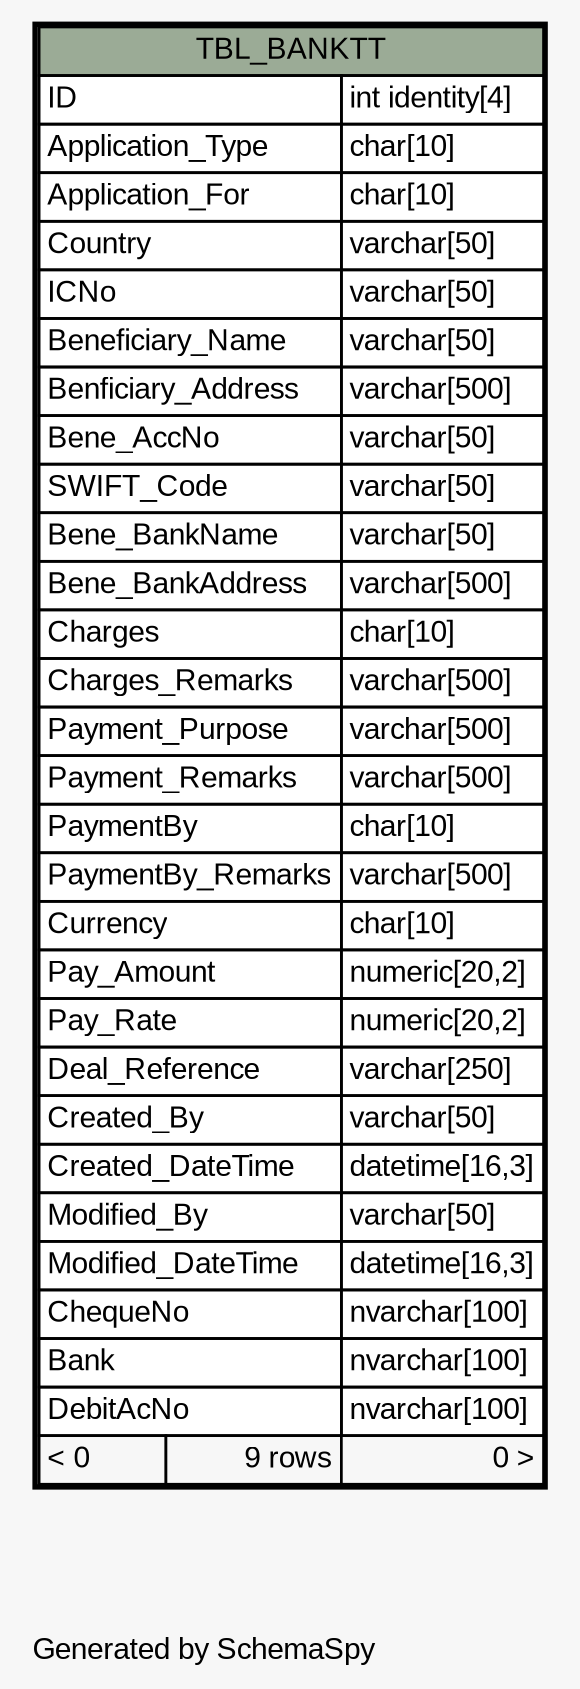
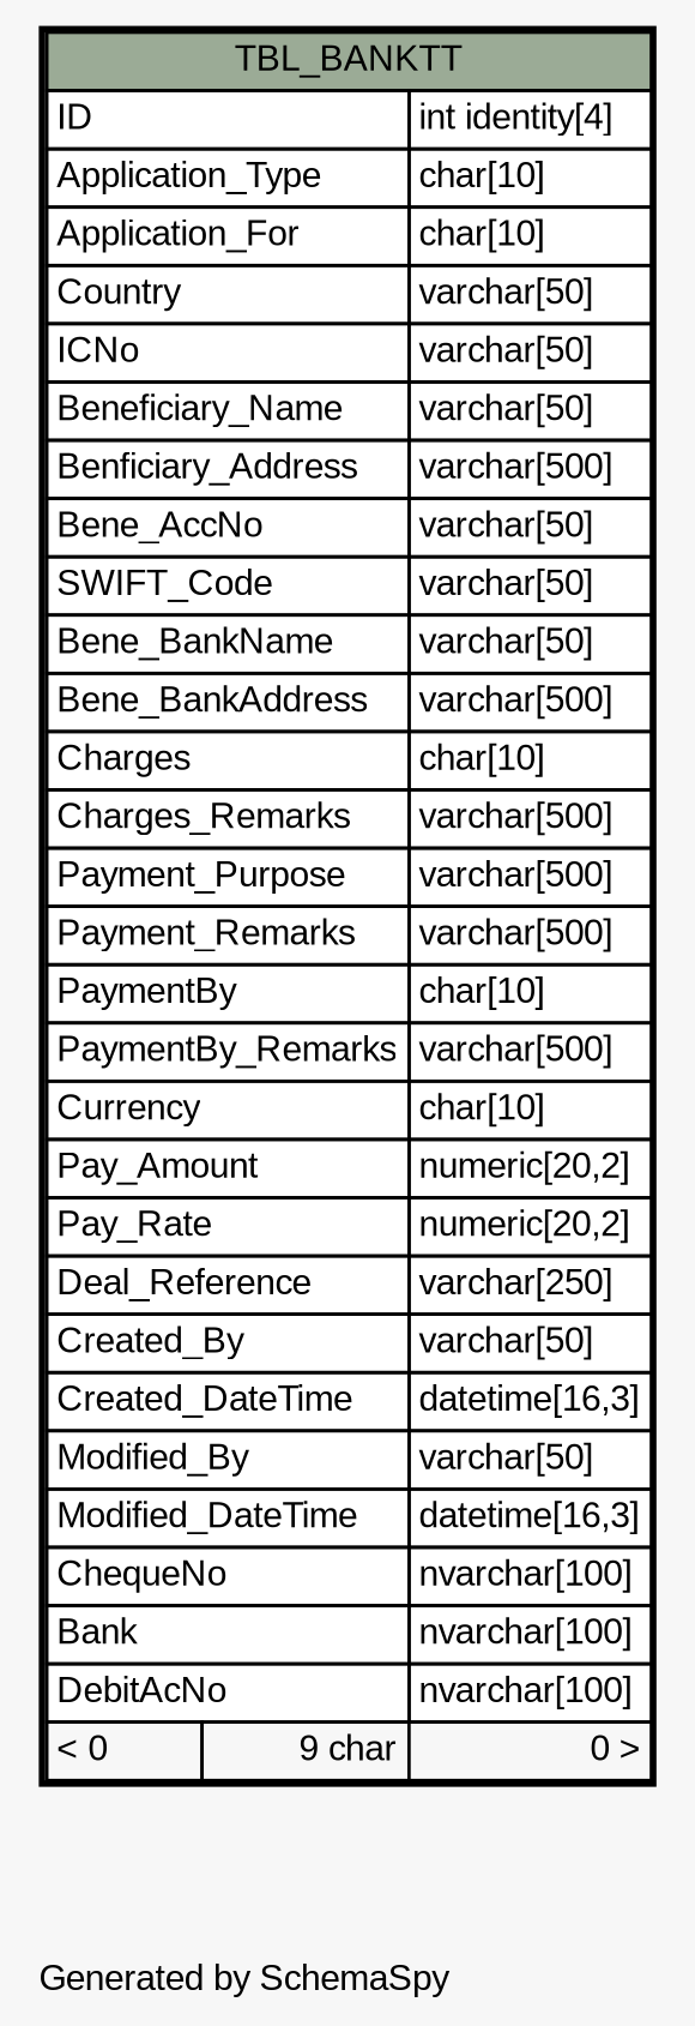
  digraph {
    bgcolor="#f7f7f7"
    fontname="Liberation Sans"
    fontsize=11
    label="\nGenerated by SchemaSpy"
    labeljust=l
    nodesep=0.18
    rankdir=RL
    ranksep=0.46
-   n1 [fontname="Liberation Sans" fontsize=11 label=<     <TABLE BORDER="2" CELLBORDER="1" CELLSPACING="0" BGCOLOR="#ffffff">       <TR><TD COLSPAN="3" BGCOLOR="#9bab96" ALIGN="CENTER">TBL_BANKTT</TD></TR>       <TR><TD PORT="ID" COLSPAN="2" ALIGN="LEFT">ID</TD><TD PORT="ID.type" ALIGN="LEFT">int identity[4]</TD></TR>       <TR><TD PORT="Application_Type" COLSPAN="2" ALIGN="LEFT">Application_Type</TD><TD PORT="Application_Type.type" ALIGN="LEFT">char[10]</TD></TR>       <TR><TD PORT="Application_For" COLSPAN="2" ALIGN="LEFT">Application_For</TD><TD PORT="Application_For.type" ALIGN="LEFT">char[10]</TD></TR>       <TR><TD PORT="Country" COLSPAN="2" ALIGN="LEFT">Country</TD><TD PORT="Country.type" ALIGN="LEFT">varchar[50]</TD></TR>       <TR><TD PORT="ICNo" COLSPAN="2" ALIGN="LEFT">ICNo</TD><TD PORT="ICNo.type" ALIGN="LEFT">varchar[50]</TD></TR>       <TR><TD PORT="Beneficiary_Name" COLSPAN="2" ALIGN="LEFT">Beneficiary_Name</TD><TD PORT="Beneficiary_Name.type" ALIGN="LEFT">varchar[50]</TD></TR>       <TR><TD PORT="Benficiary_Address" COLSPAN="2" ALIGN="LEFT">Benficiary_Address</TD><TD PORT="Benficiary_Address.type" ALIGN="LEFT">varchar[500]</TD></TR>       <TR><TD PORT="Bene_AccNo" COLSPAN="2" ALIGN="LEFT">Bene_AccNo</TD><TD PORT="Bene_AccNo.type" ALIGN="LEFT">varchar[50]</TD></TR>       <TR><TD PORT="SWIFT_Code" COLSPAN="2" ALIGN="LEFT">SWIFT_Code</TD><TD PORT="SWIFT_Code.type" ALIGN="LEFT">varchar[50]</TD></TR>       <TR><TD PORT="Bene_BankName" COLSPAN="2" ALIGN="LEFT">Bene_BankName</TD><TD PORT="Bene_BankName.type" ALIGN="LEFT">varchar[50]</TD></TR>       <TR><TD PORT="Bene_BankAddress" COLSPAN="2" ALIGN="LEFT">Bene_BankAddress</TD><TD PORT="Bene_BankAddress.type" ALIGN="LEFT">varchar[500]</TD></TR>       <TR><TD PORT="Charges" COLSPAN="2" ALIGN="LEFT">Charges</TD><TD PORT="Charges.type" ALIGN="LEFT">char[10]</TD></TR>       <TR><TD PORT="Charges_Remarks" COLSPAN="2" ALIGN="LEFT">Charges_Remarks</TD><TD PORT="Charges_Remarks.type" ALIGN="LEFT">varchar[500]</TD></TR>       <TR><TD PORT="Payment_Purpose" COLSPAN="2" ALIGN="LEFT">Payment_Purpose</TD><TD PORT="Payment_Purpose.type" ALIGN="LEFT">varchar[500]</TD></TR>       <TR><TD PORT="Payment_Remarks" COLSPAN="2" ALIGN="LEFT">Payment_Remarks</TD><TD PORT="Payment_Remarks.type" ALIGN="LEFT">varchar[500]</TD></TR>       <TR><TD PORT="PaymentBy" COLSPAN="2" ALIGN="LEFT">PaymentBy</TD><TD PORT="PaymentBy.type" ALIGN="LEFT">char[10]</TD></TR>       <TR><TD PORT="PaymentBy_Remarks" COLSPAN="2" ALIGN="LEFT">PaymentBy_Remarks</TD><TD PORT="PaymentBy_Remarks.type" ALIGN="LEFT">varchar[500]</TD></TR>       <TR><TD PORT="Currency" COLSPAN="2" ALIGN="LEFT">Currency</TD><TD PORT="Currency.type" ALIGN="LEFT">char[10]</TD></TR>       <TR><TD PORT="Pay_Amount" COLSPAN="2" ALIGN="LEFT">Pay_Amount</TD><TD PORT="Pay_Amount.type" ALIGN="LEFT">numeric[20,2]</TD></TR>       <TR><TD PORT="Pay_Rate" COLSPAN="2" ALIGN="LEFT">Pay_Rate</TD><TD PORT="Pay_Rate.type" ALIGN="LEFT">numeric[20,2]</TD></TR>       <TR><TD PORT="Deal_Reference" COLSPAN="2" ALIGN="LEFT">Deal_Reference</TD><TD PORT="Deal_Reference.type" ALIGN="LEFT">varchar[250]</TD></TR>       <TR><TD PORT="Created_By" COLSPAN="2" ALIGN="LEFT">Created_By</TD><TD PORT="Created_By.type" ALIGN="LEFT">varchar[50]</TD></TR>       <TR><TD PORT="Created_DateTime" COLSPAN="2" ALIGN="LEFT">Created_DateTime</TD><TD PORT="Created_DateTime.type" ALIGN="LEFT">datetime[16,3]</TD></TR>       <TR><TD PORT="Modified_By" COLSPAN="2" ALIGN="LEFT">Modified_By</TD><TD PORT="Modified_By.type" ALIGN="LEFT">varchar[50]</TD></TR>       <TR><TD PORT="Modified_DateTime" COLSPAN="2" ALIGN="LEFT">Modified_DateTime</TD><TD PORT="Modified_DateTime.type" ALIGN="LEFT">datetime[16,3]</TD></TR>       <TR><TD PORT="ChequeNo" COLSPAN="2" ALIGN="LEFT">ChequeNo</TD><TD PORT="ChequeNo.type" ALIGN="LEFT">nvarchar[100]</TD></TR>       <TR><TD PORT="Bank" COLSPAN="2" ALIGN="LEFT">Bank</TD><TD PORT="Bank.type" ALIGN="LEFT">nvarchar[100]</TD></TR>       <TR><TD PORT="DebitAcNo" COLSPAN="2" ALIGN="LEFT">DebitAcNo</TD><TD PORT="DebitAcNo.type" ALIGN="LEFT">nvarchar[100]</TD></TR>       <TR><TD ALIGN="LEFT" BGCOLOR="#f7f7f7">&lt; 0</TD><TD ALIGN="RIGHT" BGCOLOR="#f7f7f7">9 rows</TD><TD ALIGN="RIGHT" BGCOLOR="#f7f7f7">0 &gt;</TD></TR>     </TABLE>> shape=plaintext]
+   n1 [fontname="Liberation Sans" fontsize=11 label=<     <TABLE BORDER="2" CELLBORDER="1" CELLSPACING="0" BGCOLOR="#ffffff">       <TR><TD COLSPAN="3" BGCOLOR="#9bab96" ALIGN="CENTER">TBL_BANKTT</TD></TR>       <TR><TD PORT="ID" COLSPAN="2" ALIGN="LEFT">ID</TD><TD PORT="ID.type" ALIGN="LEFT">int identity[4]</TD></TR>       <TR><TD PORT="Application_Type" COLSPAN="2" ALIGN="LEFT">Application_Type</TD><TD PORT="Application_Type.type" ALIGN="LEFT">char[10]</TD></TR>       <TR><TD PORT="Application_For" COLSPAN="2" ALIGN="LEFT">Application_For</TD><TD PORT="Application_For.type" ALIGN="LEFT">char[10]</TD></TR>       <TR><TD PORT="Country" COLSPAN="2" ALIGN="LEFT">Country</TD><TD PORT="Country.type" ALIGN="LEFT">varchar[50]</TD></TR>       <TR><TD PORT="ICNo" COLSPAN="2" ALIGN="LEFT">ICNo</TD><TD PORT="ICNo.type" ALIGN="LEFT">varchar[50]</TD></TR>       <TR><TD PORT="Beneficiary_Name" COLSPAN="2" ALIGN="LEFT">Beneficiary_Name</TD><TD PORT="Beneficiary_Name.type" ALIGN="LEFT">varchar[50]</TD></TR>       <TR><TD PORT="Benficiary_Address" COLSPAN="2" ALIGN="LEFT">Benficiary_Address</TD><TD PORT="Benficiary_Address.type" ALIGN="LEFT">varchar[500]</TD></TR>       <TR><TD PORT="Bene_AccNo" COLSPAN="2" ALIGN="LEFT">Bene_AccNo</TD><TD PORT="Bene_AccNo.type" ALIGN="LEFT">varchar[50]</TD></TR>       <TR><TD PORT="SWIFT_Code" COLSPAN="2" ALIGN="LEFT">SWIFT_Code</TD><TD PORT="SWIFT_Code.type" ALIGN="LEFT">varchar[50]</TD></TR>       <TR><TD PORT="Bene_BankName" COLSPAN="2" ALIGN="LEFT">Bene_BankName</TD><TD PORT="Bene_BankName.type" ALIGN="LEFT">varchar[50]</TD></TR>       <TR><TD PORT="Bene_BankAddress" COLSPAN="2" ALIGN="LEFT">Bene_BankAddress</TD><TD PORT="Bene_BankAddress.type" ALIGN="LEFT">varchar[500]</TD></TR>       <TR><TD PORT="Charges" COLSPAN="2" ALIGN="LEFT">Charges</TD><TD PORT="Charges.type" ALIGN="LEFT">char[10]</TD></TR>       <TR><TD PORT="Charges_Remarks" COLSPAN="2" ALIGN="LEFT">Charges_Remarks</TD><TD PORT="Charges_Remarks.type" ALIGN="LEFT">varchar[500]</TD></TR>       <TR><TD PORT="Payment_Purpose" COLSPAN="2" ALIGN="LEFT">Payment_Purpose</TD><TD PORT="Payment_Purpose.type" ALIGN="LEFT">varchar[500]</TD></TR>       <TR><TD PORT="Payment_Remarks" COLSPAN="2" ALIGN="LEFT">Payment_Remarks</TD><TD PORT="Payment_Remarks.type" ALIGN="LEFT">varchar[500]</TD></TR>       <TR><TD PORT="PaymentBy" COLSPAN="2" ALIGN="LEFT">PaymentBy</TD><TD PORT="PaymentBy.type" ALIGN="LEFT">char[10]</TD></TR>       <TR><TD PORT="PaymentBy_Remarks" COLSPAN="2" ALIGN="LEFT">PaymentBy_Remarks</TD><TD PORT="PaymentBy_Remarks.type" ALIGN="LEFT">varchar[500]</TD></TR>       <TR><TD PORT="Currency" COLSPAN="2" ALIGN="LEFT">Currency</TD><TD PORT="Currency.type" ALIGN="LEFT">char[10]</TD></TR>       <TR><TD PORT="Pay_Amount" COLSPAN="2" ALIGN="LEFT">Pay_Amount</TD><TD PORT="Pay_Amount.type" ALIGN="LEFT">numeric[20,2]</TD></TR>       <TR><TD PORT="Pay_Rate" COLSPAN="2" ALIGN="LEFT">Pay_Rate</TD><TD PORT="Pay_Rate.type" ALIGN="LEFT">numeric[20,2]</TD></TR>       <TR><TD PORT="Deal_Reference" COLSPAN="2" ALIGN="LEFT">Deal_Reference</TD><TD PORT="Deal_Reference.type" ALIGN="LEFT">varchar[250]</TD></TR>       <TR><TD PORT="Created_By" COLSPAN="2" ALIGN="LEFT">Created_By</TD><TD PORT="Created_By.type" ALIGN="LEFT">varchar[50]</TD></TR>       <TR><TD PORT="Created_DateTime" COLSPAN="2" ALIGN="LEFT">Created_DateTime</TD><TD PORT="Created_DateTime.type" ALIGN="LEFT">datetime[16,3]</TD></TR>       <TR><TD PORT="Modified_By" COLSPAN="2" ALIGN="LEFT">Modified_By</TD><TD PORT="Modified_By.type" ALIGN="LEFT">varchar[50]</TD></TR>       <TR><TD PORT="Modified_DateTime" COLSPAN="2" ALIGN="LEFT">Modified_DateTime</TD><TD PORT="Modified_DateTime.type" ALIGN="LEFT">datetime[16,3]</TD></TR>       <TR><TD PORT="ChequeNo" COLSPAN="2" ALIGN="LEFT">ChequeNo</TD><TD PORT="ChequeNo.type" ALIGN="LEFT">nvarchar[100]</TD></TR>       <TR><TD PORT="Bank" COLSPAN="2" ALIGN="LEFT">Bank</TD><TD PORT="Bank.type" ALIGN="LEFT">nvarchar[100]</TD></TR>       <TR><TD PORT="DebitAcNo" COLSPAN="2" ALIGN="LEFT">DebitAcNo</TD><TD PORT="DebitAcNo.type" ALIGN="LEFT">nvarchar[100]</TD></TR>       <TR><TD ALIGN="LEFT" BGCOLOR="#f7f7f7">&lt; 0</TD><TD ALIGN="RIGHT" BGCOLOR="#f7f7f7">9 char</TD><TD ALIGN="RIGHT" BGCOLOR="#f7f7f7">0 &gt;</TD></TR>     </TABLE>> shape=plaintext]
  }
